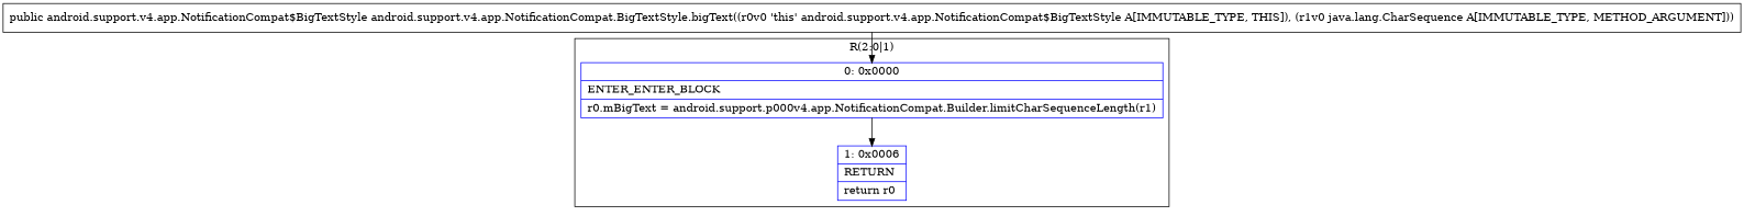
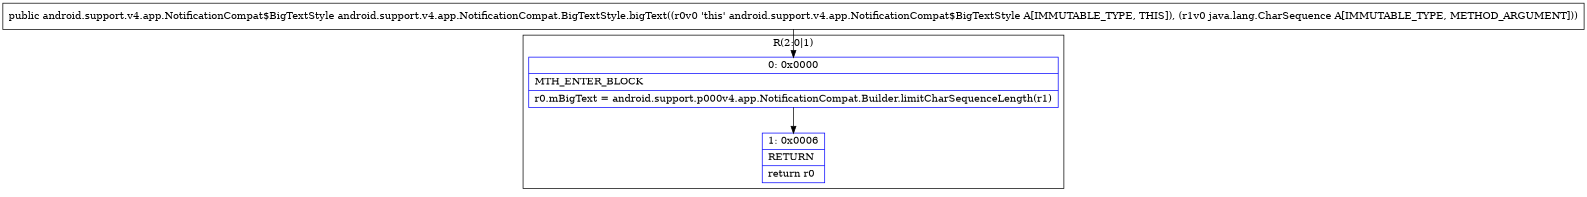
  digraph {
    node [color=blue shape=record]
-   n1 [label="{0\:\ 0x0000|ENTER_ENTER_BLOCK\l|r0.mBigText = android.support.p000v4.app.NotificationCompat.Builder.limitCharSequenceLength(r1)\l}"]
+   n1 [label="{0\:\ 0x0000|MTH_ENTER_BLOCK\l|r0.mBigText = android.support.p000v4.app.NotificationCompat.Builder.limitCharSequenceLength(r1)\l}"]
    n2 [label="{1\:\ 0x0006|RETURN\l|return r0\l}"]
    n3 [label="{public android.support.v4.app.NotificationCompat$BigTextStyle android.support.v4.app.NotificationCompat.BigTextStyle.bigText((r0v0 'this' android.support.v4.app.NotificationCompat$BigTextStyle A[IMMUTABLE_TYPE, THIS]), (r1v0 java.lang.CharSequence A[IMMUTABLE_TYPE, METHOD_ARGUMENT])) }" color=""]
    subgraph cluster_1 {
      label="R(2:0|1)"
      n1
      n2
    }
    n1 -> n2
    n3 -> n1
  }
